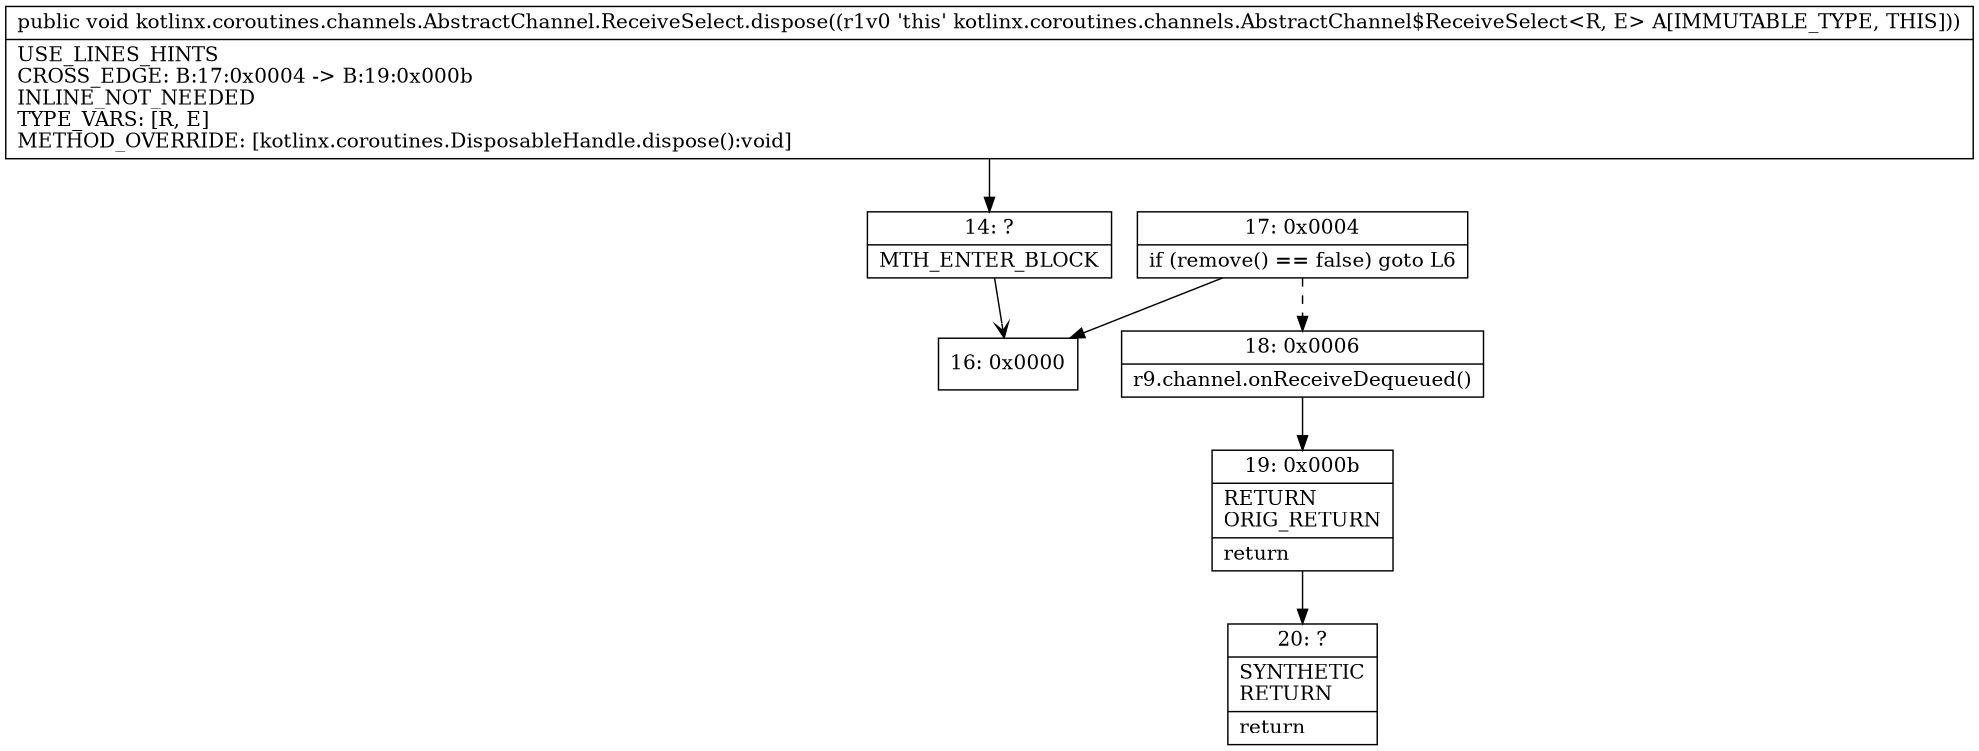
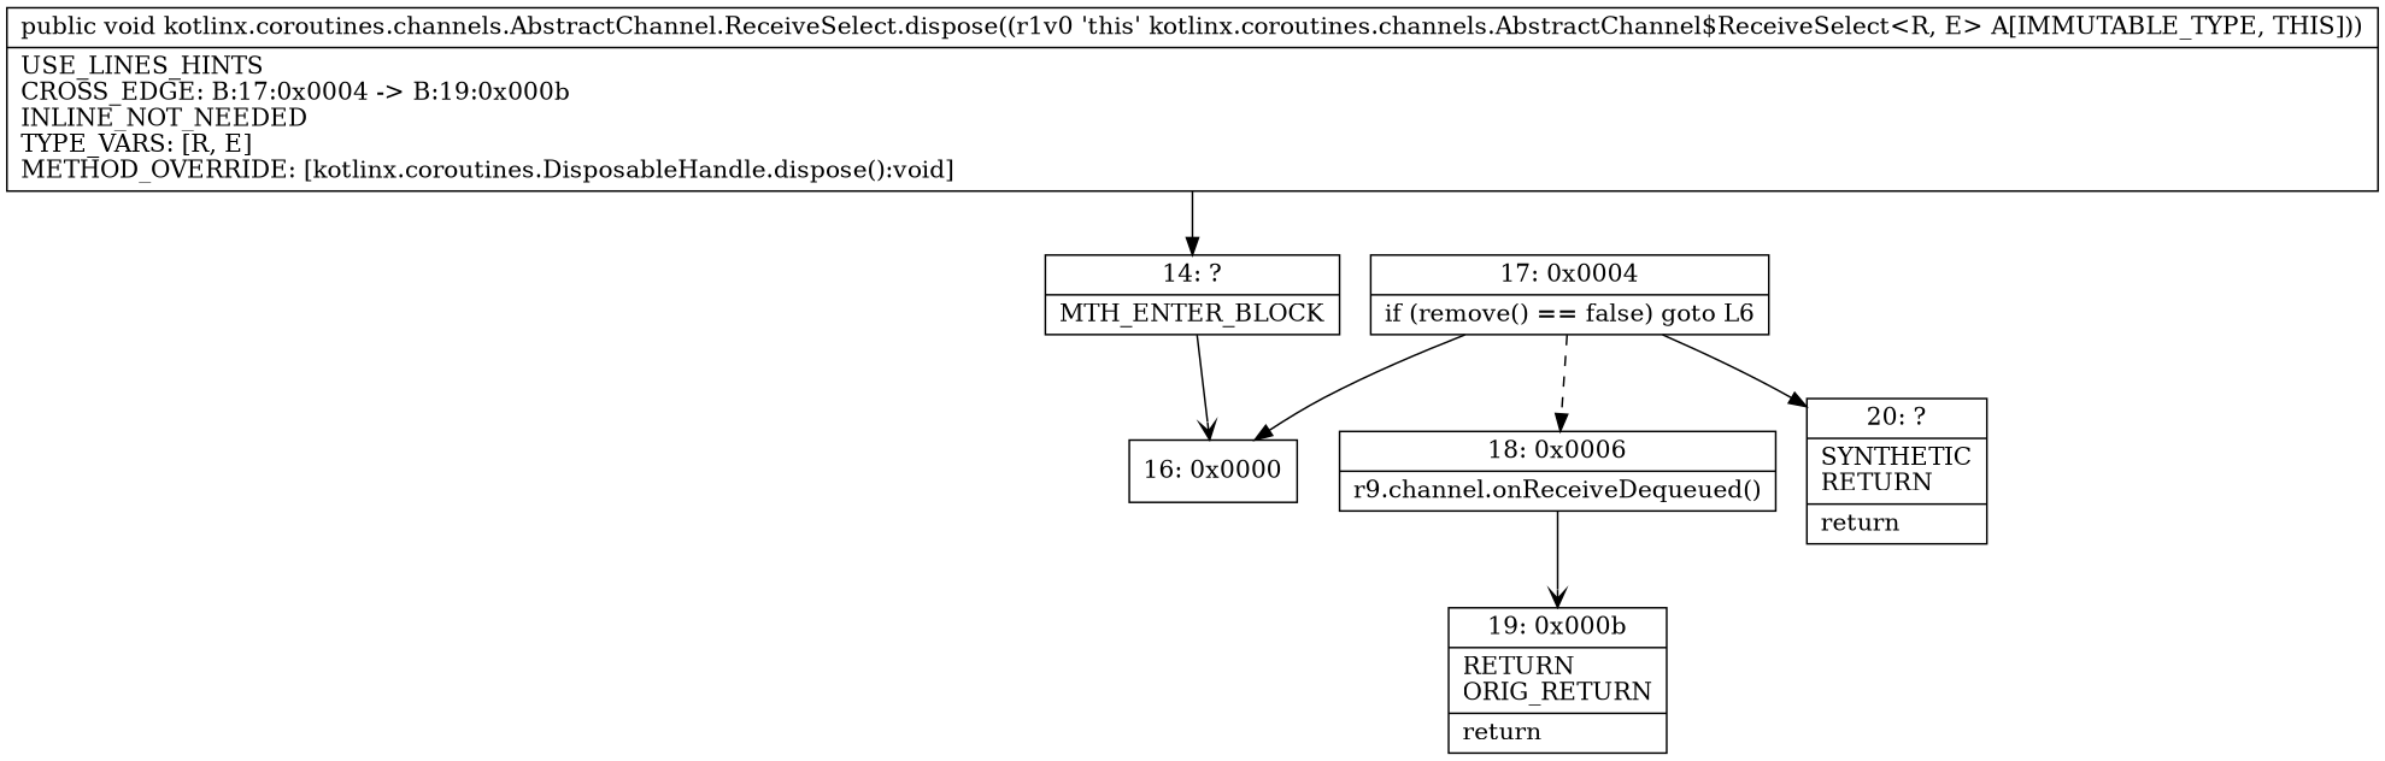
  digraph {
    node [shape=record]
    edge [arrowhead=normal]
    n1 [label="{14\:\ ?|MTH_ENTER_BLOCK\l}"]
    n2 [label="{16\:\ 0x0000}"]
    n3 [label="{17\:\ 0x0004|if (remove() == false) goto L6\l}"]
    n4 [label="{18\:\ 0x0006|r9.channel.onReceiveDequeued()\l}"]
    n5 [label="{20\:\ ?|SYNTHETIC\lRETURN\l|return\l}"]
    n6 [label="{19\:\ 0x000b|RETURN\lORIG_RETURN\l|return\l}"]
    n7 [label="{public void kotlinx.coroutines.channels.AbstractChannel.ReceiveSelect.dispose((r1v0 'this' kotlinx.coroutines.channels.AbstractChannel$ReceiveSelect\<R, E\> A[IMMUTABLE_TYPE, THIS]))  | USE_LINES_HINTS\lCROSS_EDGE: B:17:0x0004 \-\> B:19:0x000b\lINLINE_NOT_NEEDED\lTYPE_VARS: [R, E]\lMETHOD_OVERRIDE: [kotlinx.coroutines.DisposableHandle.dispose():void]\l}"]
    n1 -> n2 [arrowhead=vee]
    n3 -> n2
    n3 -> n4 [style=dashed]
-   n6 -> n5
-   n4 -> n6
+   n3 -> n5
+   n4 -> n6 [arrowhead=vee]
    n7 -> n1
  }
